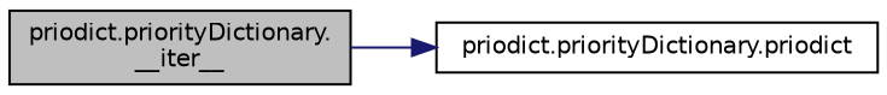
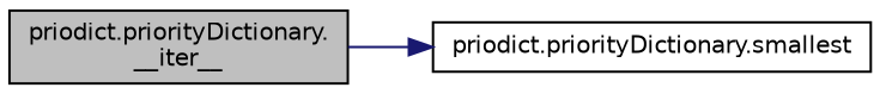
  digraph {
    rankdir=LR
    node [color=black fontname=Helvetica fontsize=10 shape=record style=filled]
    n1 [fillcolor=grey75 fontcolor=black height=0.2 label="priodict.priorityDictionary.\l__iter__" width=0.4]
-   n2 [fillcolor=white height=0.2 label="priodict.priorityDictionary.priodict" width=0.4]
+   n2 [fillcolor=white height=0.2 label="priodict.priorityDictionary.smallest" width=0.4]
    n1 -> n2 [color=midnightblue fontname=Helvetica fontsize=10 labelfontname=Helvetica labelfontsize=10 style=solid]
  }
